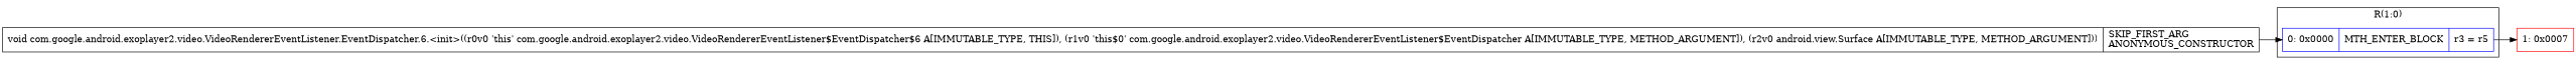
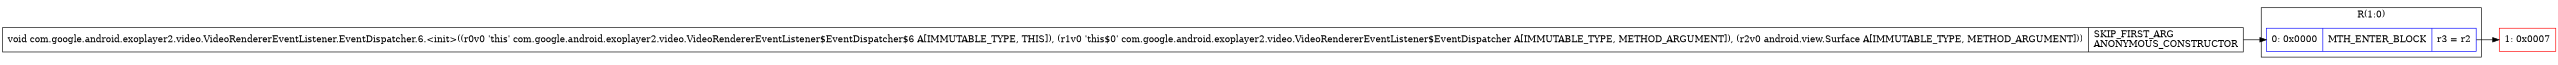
  digraph {
    rankdir=LR
    node [shape=record]
-   n1 [color=blue label="{0\:\ 0x0000|MTH_ENTER_BLOCK\l|r3 = r5\l}"]
+   n1 [color=blue label="{0\:\ 0x0000|MTH_ENTER_BLOCK\l|r3 = r2\l}"]
    n2 [color=red label="{1\:\ 0x0007}"]
    n3 [label="{void com.google.android.exoplayer2.video.VideoRendererEventListener.EventDispatcher.6.\<init\>((r0v0 'this' com.google.android.exoplayer2.video.VideoRendererEventListener$EventDispatcher$6 A[IMMUTABLE_TYPE, THIS]), (r1v0 'this$0' com.google.android.exoplayer2.video.VideoRendererEventListener$EventDispatcher A[IMMUTABLE_TYPE, METHOD_ARGUMENT]), (r2v0 android.view.Surface A[IMMUTABLE_TYPE, METHOD_ARGUMENT]))  | SKIP_FIRST_ARG\lANONYMOUS_CONSTRUCTOR\l}"]
    subgraph cluster_1 {
      label="R(1:0)"
      n1
    }
    n1 -> n2
    n3 -> n1
  }
